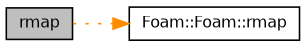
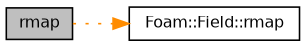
  digraph {
    rankdir=LR
    node [color=black fontname=Helvetica fontsize=10 shape=record]
    n1 [fillcolor=grey75 fontcolor=black height=0.2 label=rmap style=filled width=0.4]
-   n2 [height=0.2 label="Foam::Foam::rmap" width=0.4]
+   n2 [height=0.2 label="Foam::Field::rmap" width=0.4]
    n1 -> n2 [color=darkorange fontname=Helvetica fontsize=10 labelfontname=Helvetica labelfontsize=10 style=dotted]
  }
